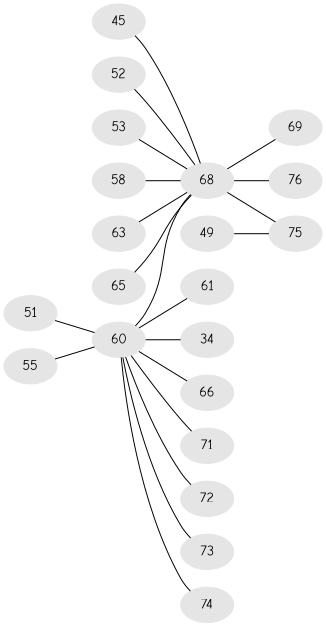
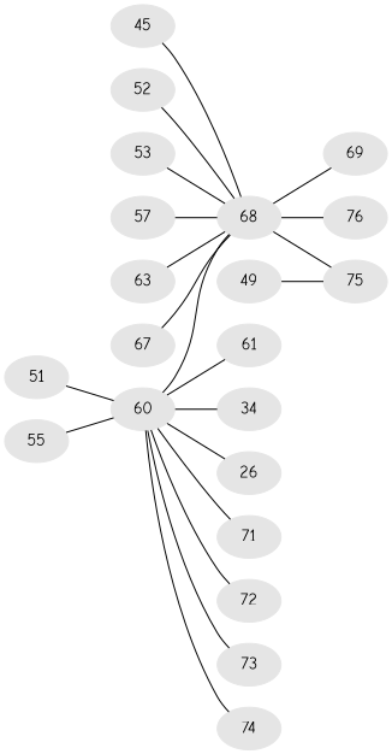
  graph {
    fontname="Comic Neue"
    rankdir=LR
    node [color=gray90 fontname="Comic Neue" style=filled]
    edge [fontname="Comic Neue"]
    45 [super="+31"]
    68 [super="+11+44+20+22+34+37+38+39+41+42+43"]
    69 [super="+67"]
    75
    76
    49
    60 [super="+18+17+58+9+7+16+24+26+29+30+32+35+40+48+50"]
    61
    n9 [label=34 super="+27"]
-   66 [super="+23"]
+   66 [super="+23" label=26]
    71
    72
    73 [super="+56"]
    74 [super="+5"]
    51
    52
    53 [super="+46"]
    55
-   57 [label=58]
+   57
    63 [super="+25+47+62"]
-   65
+   65 [label=67]
    45 -- 68
    68 -- 69
    68 -- 75
    68 -- 76
    49 -- 75
    60 -- 68 [weight=6]
    60 -- 61
    60 -- n9
    60 -- 66
    60 -- 71
    60 -- 72
    60 -- 73
    60 -- 74
    51 -- 60
    52 -- 68
    53 -- 68
    55 -- 60
    57 -- 68
    63 -- 68
    65 -- 68
  }
